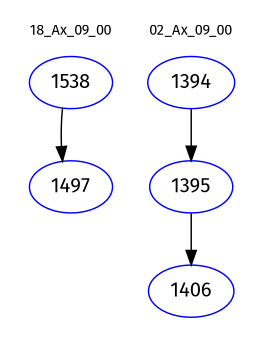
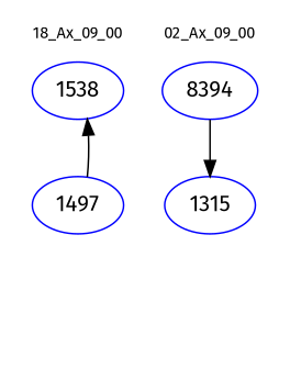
  digraph {
    fontname="Fira Sans"
    node [color=blue fontname="Fira Sans"]
    edge [color=black fontname="Fira Sans"]
    n1 [label=1538]
    n2 [label=1497]
-   n3 [label=1395]
-   n4 [label=1394]
-   n5 [label=1406]
+   n3 [label=1315]
+   n4 [label=8394]
    subgraph cluster_1 {
      color=white
      fontsize=10
      label="18_Ax_09_00"
      n1
      n2
    }
    subgraph cluster_2 {
      color=white
      fontsize=10
      label="02_Ax_09_00"
      n3
      n4
-     n5
    }
-   n1 -> n2
-   n3 -> n5
+   n2 -> n1
    n4 -> n3
  }
